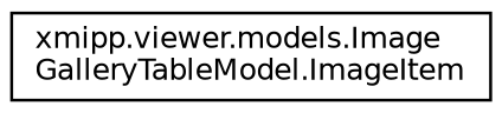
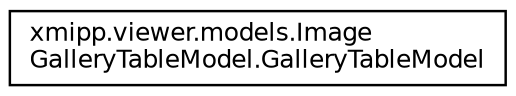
  digraph {
    rankdir=LR
-   n1 [color=black fillcolor=white fontname=Helvetica fontsize=10 height=0.2 label="xmipp.viewer.models.Image\lGalleryTableModel.ImageItem" shape=record style=filled width=0.4]
+   n1 [color=black fillcolor=white fontname=Helvetica fontsize=10 height=0.2 label="xmipp.viewer.models.Image\lGalleryTableModel.GalleryTableModel" shape=record style=filled width=0.4]
  }
